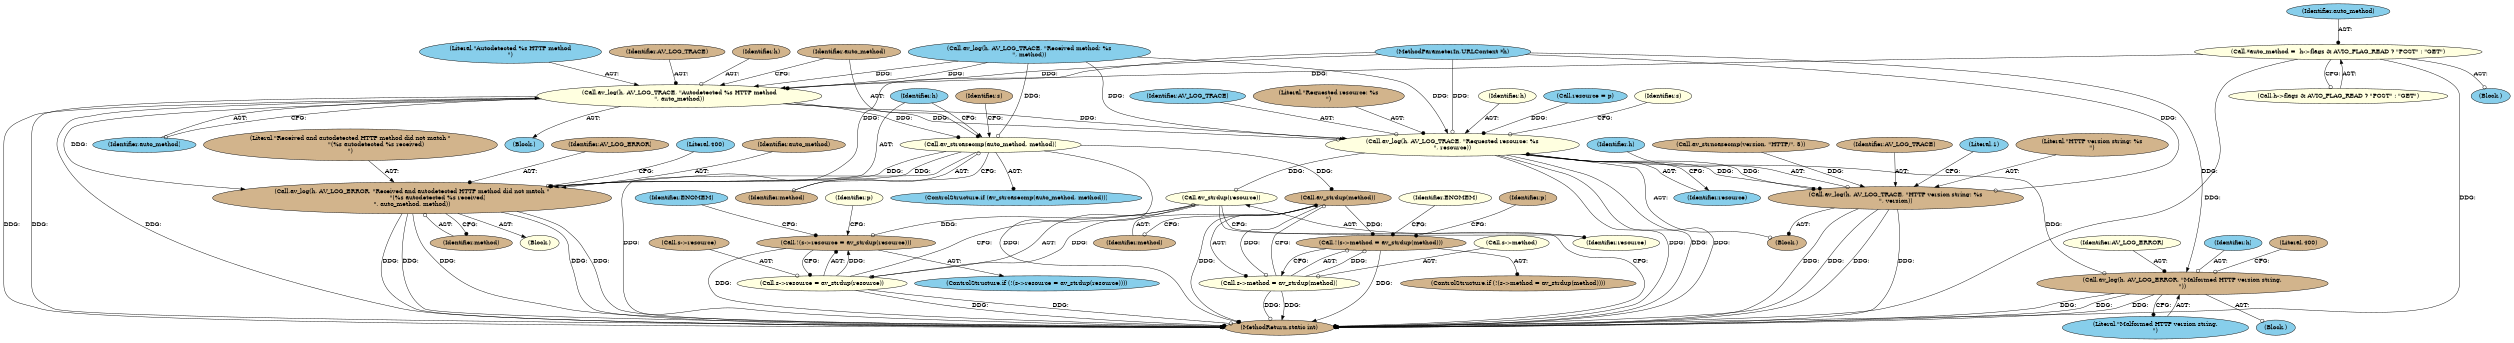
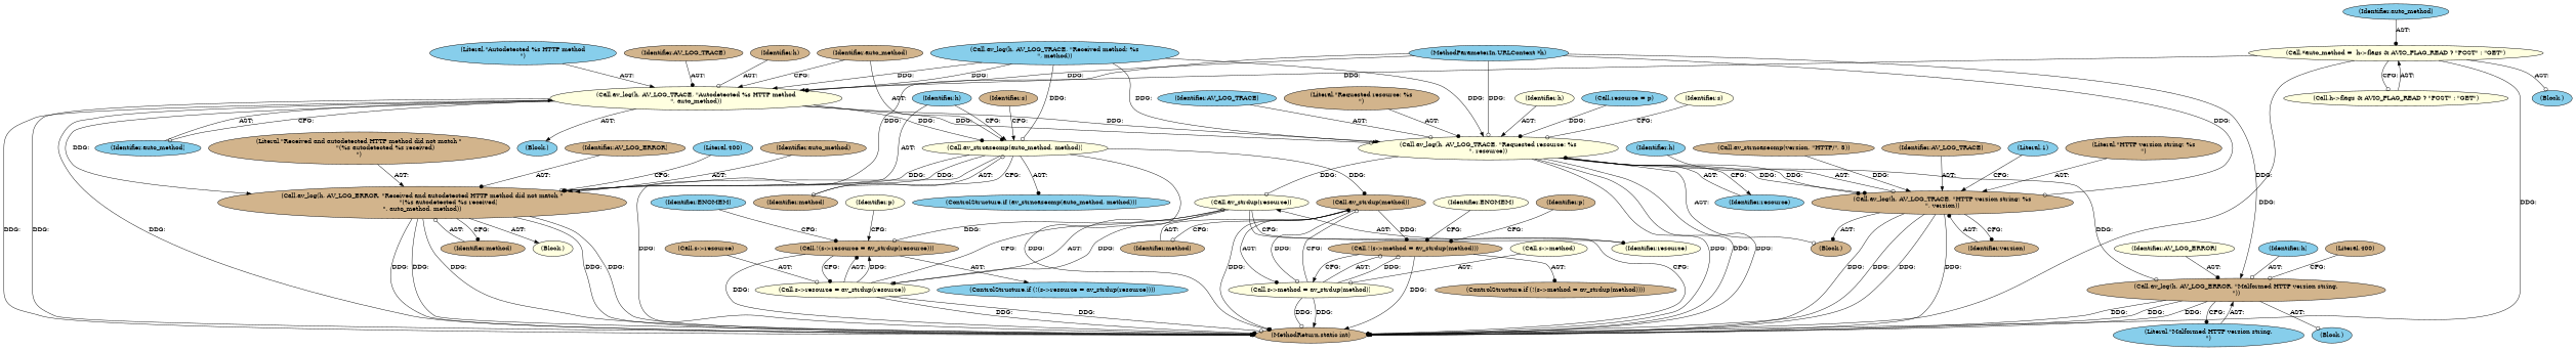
  digraph {
    node [fillcolor=tan style=filled]
    edge [arrowhead=odot]
    n1 [fillcolor=lightyellow label="(Call,*auto_method =  h->flags & AVIO_FLAG_READ ? \"POST\" : \"GET\")"]
    n2 [fillcolor=lightyellow label="(Call,av_log(h, AV_LOG_TRACE, \"Autodetected %s HTTP method\n\", auto_method))"]
    n3 [fillcolor=skyblue label="(Block,)"]
    n4 [fillcolor=lightyellow label="(Call,h->flags & AVIO_FLAG_READ ? \"POST\" : \"GET\")"]
    n5 [label="(MethodReturn,static int)"]
    n6 [fillcolor=lightyellow label="(Call,av_strcasecmp(auto_method, method))"]
    n7 [label="(Call,av_log(h, AV_LOG_ERROR, \"Received and autodetected HTTP method did not match \"\n                           \"(%s autodetected %s received)\n\", auto_method, method))"]
    n8 [fillcolor=lightyellow label="(Call,av_log(h, AV_LOG_TRACE, \"Requested resource: %s\n\", resource))"]
    n9 [fillcolor=skyblue label="(Block,)"]
    n10 [fillcolor=skyblue label="(Identifier,auto_method)"]
    n11 [label="(Call,av_strdup(method))"]
    n12 [label="(Identifier,method)"]
-   n13 [fillcolor=skyblue label="(ControlStructure,if (av_strcasecmp(auto_method, method)))"]
+   n13 [fillcolor=skyblue label="(ControlStructure,if (av_strncasecmp(auto_method, method)))"]
    n14 [label="(Identifier,method)"]
    n15 [fillcolor=lightyellow label="(Block,)"]
    n16 [fillcolor=lightyellow label="(Call,av_strdup(resource))"]
    n17 [label="(Call,av_log(h, AV_LOG_ERROR, \"Malformed HTTP version string.\n\"))"]
    n18 [label="(Call,av_log(h, AV_LOG_TRACE, \"HTTP version string: %s\n\", version))"]
    n19 [label="(Block,)"]
    n20 [fillcolor=skyblue label="(Identifier,resource)"]
    n21 [label="(Call,!(s->method = av_strdup(method)))"]
    n22 [fillcolor=lightyellow label="(Call,s->method = av_strdup(method))"]
    n23 [label="(Identifier,method)"]
    n24 [label="(ControlStructure,if (!(s->method = av_strdup(method))))"]
    n25 [label="(Call,!(s->resource = av_strdup(resource)))"]
    n26 [fillcolor=lightyellow label="(Call,s->resource = av_strdup(resource))"]
    n27 [fillcolor=lightyellow label="(Identifier,resource)"]
    n28 [fillcolor=skyblue label="(Literal,\"Malformed HTTP version string.\n\")"]
    n29 [fillcolor=skyblue label="(Block,)"]
+   n30 [label="(Identifier,version)"]
    n31 [fillcolor=skyblue label="(ControlStructure,if (!(s->resource = av_strdup(resource))))"]
    n32 [fillcolor=skyblue label="(Call,resource = p)"]
    n33 [fillcolor=skyblue label="(Literal,400)"]
    n34 [fillcolor=skyblue label="(Identifier,h)"]
    n35 [fillcolor=skyblue label="(Identifier,auto_method)"]
    n36 [label="(Literal,400)"]
    n37 [fillcolor=skyblue label="(Call,av_log(h, AV_LOG_TRACE, \"Received method: %s\n\", method))"]
    n38 [label="(Call,av_strncasecmp(version, \"HTTP/\", 5))"]
    n39 [fillcolor=lightyellow label="(Identifier,s)"]
    n40 [fillcolor=lightyellow label="(Identifier,AV_LOG_ERROR)"]
    n41 [label="(Identifier,AV_LOG_TRACE)"]
    n42 [label="(Identifier,s)"]
    n43 [fillcolor=skyblue label="(Identifier,h)"]
    n44 [fillcolor=lightyellow label="(Identifier,ENOMEM)"]
    n45 [fillcolor=lightyellow label="(Call,s->method)"]
    n46 [label="(Identifier,h)"]
    n47 [fillcolor=lightyellow label="(Identifier,p)"]
    n48 [label="(Identifier,auto_method)"]
    n49 [label="(Literal,\"Received and autodetected HTTP method did not match \"\n                           \"(%s autodetected %s received)\n\")"]
    n50 [fillcolor=skyblue label="(Literal,\"Autodetected %s HTTP method\n\")"]
    n51 [fillcolor=skyblue label="(Literal,1)"]
    n52 [label="(Identifier,AV_LOG_ERROR)"]
    n53 [fillcolor=skyblue label="(Identifier,ENOMEM)"]
    n54 [fillcolor=skyblue label="(MethodParameterIn,URLContext *h)"]
    n55 [fillcolor=skyblue label="(Identifier,AV_LOG_TRACE)"]
    n56 [label="(Literal,\"HTTP version string: %s\n\")"]
    n57 [fillcolor=skyblue label="(Identifier,h)"]
    n58 [label="(Call,s->resource)"]
    n59 [label="(Literal,\"Requested resource: %s\n\")"]
    n60 [label="(Identifier,p)"]
    n61 [fillcolor=lightyellow label="(Identifier,h)"]
    n62 [label="(Identifier,AV_LOG_TRACE)"]
    n63 [label="(Identifier,auto_method)"]
    n1 -> n2 [arrowhead=normal label="DDG: "]
    n1 -> n3 [label="AST: "]
    n1 -> n4 [label="CFG: "]
    n1 -> n5 [arrowhead=dot label="DDG: "]
    n1 -> n5 [arrowhead=dot label="DDG: "]
    n2 -> n5 [arrowhead=normal label="DDG: "]
    n2 -> n5 [arrowhead=normal label="DDG: "]
    n2 -> n5 [label="DDG: "]
    n2 -> n6 [arrowhead=dot label="DDG: "]
    n2 -> n7 [arrowhead=normal label="DDG: "]
    n2 -> n8 [label="DDG: "]
    n2 -> n8 [arrowhead=normal label="DDG: "]
    n2 -> n9 [arrowhead=normal label="AST: "]
    n2 -> n10 [label="CFG: "]
    n4 -> n1 [arrowhead=normal label="AST: "]
    n6 -> n5 [arrowhead=dot label="DDG: "]
    n6 -> n5 [arrowhead=dot label="DDG: "]
    n6 -> n7 [label="DDG: "]
    n6 -> n7 [arrowhead=normal label="DDG: "]
    n6 -> n11 [arrowhead=dot label="DDG: "]
    n6 -> n12 [label="CFG: "]
    n6 -> n13 [arrowhead=dot label="AST: "]
    n7 -> n5 [arrowhead=normal label="DDG: "]
    n7 -> n5 [label="DDG: "]
    n7 -> n5 [label="DDG: "]
    n7 -> n5 [label="DDG: "]
    n7 -> n5 [label="DDG: "]
    n7 -> n14 [arrowhead=dot label="CFG: "]
    n7 -> n15 [arrowhead=normal label="AST: "]
    n8 -> n5 [arrowhead=normal label="DDG: "]
    n8 -> n5 [arrowhead=normal label="DDG: "]
    n8 -> n5 [arrowhead=dot label="DDG: "]
    n8 -> n16 [label="DDG: "]
    n8 -> n17 [label="DDG: "]
    n8 -> n18 [arrowhead=dot label="DDG: "]
    n8 -> n18 [arrowhead=dot label="DDG: "]
    n8 -> n19 [label="AST: "]
    n8 -> n20 [arrowhead=normal label="CFG: "]
    n10 -> n2 [arrowhead=normal label="AST: "]
    n11 -> n5 [arrowhead=dot label="DDG: "]
    n11 -> n21 [arrowhead=dot label="DDG: "]
    n11 -> n22 [arrowhead=dot label="AST: "]
    n11 -> n22 [label="DDG: "]
    n11 -> n23 [label="CFG: "]
    n12 -> n6 [label="AST: "]
    n14 -> n7 [label="AST: "]
    n16 -> n5 [arrowhead=dot label="CFG: "]
    n16 -> n25 [label="DDG: "]
    n16 -> n26 [label="AST: "]
    n16 -> n26 [arrowhead=normal label="DDG: "]
    n16 -> n27 [arrowhead=dot label="CFG: "]
    n17 -> n5 [arrowhead=dot label="DDG: "]
    n17 -> n5 [arrowhead=dot label="DDG: "]
    n17 -> n5 [arrowhead=dot label="DDG: "]
    n17 -> n28 [arrowhead=dot label="CFG: "]
    n17 -> n29 [label="AST: "]
    n18 -> n5 [label="DDG: "]
    n18 -> n5 [label="DDG: "]
    n18 -> n5 [label="DDG: "]
    n18 -> n5 [arrowhead=normal label="DDG: "]
    n18 -> n19 [arrowhead=dot label="AST: "]
+   n18 -> n30 [arrowhead=dot label="CFG: "]
    n20 -> n8 [arrowhead=dot label="AST: "]
    n21 -> n5 [arrowhead=normal label="DDG: "]
    n21 -> n22 [arrowhead=normal label="CFG: "]
    n21 -> n24 [arrowhead=dot label="AST: "]
    n22 -> n5 [arrowhead=normal label="DDG: "]
    n22 -> n5 [label="DDG: "]
    n22 -> n11 [label="CFG: "]
    n22 -> n21 [label="AST: "]
    n22 -> n21 [label="DDG: "]
    n23 -> n11 [arrowhead=dot label="AST: "]
    n25 -> n5 [label="DDG: "]
    n25 -> n26 [arrowhead=dot label="CFG: "]
    n25 -> n31 [arrowhead=normal label="AST: "]
    n26 -> n5 [label="DDG: "]
    n26 -> n5 [arrowhead=dot label="DDG: "]
    n26 -> n16 [label="CFG: "]
    n26 -> n25 [arrowhead=dot label="AST: "]
    n26 -> n25 [arrowhead=normal label="DDG: "]
    n27 -> n16 [arrowhead=normal label="AST: "]
    n28 -> n17 [arrowhead=normal label="AST: "]
+   n30 -> n18 [arrowhead=dot label="AST: "]
    n32 -> n8 [arrowhead=dot label="DDG: "]
    n33 -> n7 [label="CFG: "]
    n34 -> n18 [label="AST: "]
    n35 -> n1 [arrowhead=dot label="AST: "]
    n36 -> n17 [label="CFG: "]
    n37 -> n2 [arrowhead=dot label="DDG: "]
    n37 -> n2 [arrowhead=normal label="DDG: "]
    n37 -> n6 [label="DDG: "]
    n37 -> n8 [arrowhead=normal label="DDG: "]
    n37 -> n8 [arrowhead=normal label="DDG: "]
    n38 -> n18 [arrowhead=normal label="DDG: "]
    n39 -> n8 [label="CFG: "]
    n40 -> n17 [arrowhead=dot label="AST: "]
    n41 -> n18 [arrowhead=normal label="AST: "]
    n42 -> n6 [arrowhead=normal label="CFG: "]
    n43 -> n6 [arrowhead=normal label="CFG: "]
    n43 -> n7 [arrowhead=dot label="AST: "]
    n44 -> n21 [arrowhead=dot label="CFG: "]
    n45 -> n22 [label="AST: "]
    n46 -> n2 [label="AST: "]
    n47 -> n25 [arrowhead=normal label="CFG: "]
    n48 -> n7 [arrowhead=normal label="AST: "]
    n49 -> n7 [arrowhead=normal label="AST: "]
    n50 -> n2 [arrowhead=normal label="AST: "]
    n51 -> n18 [arrowhead=normal label="CFG: "]
    n52 -> n7 [arrowhead=dot label="AST: "]
    n53 -> n25 [arrowhead=dot label="CFG: "]
    n54 -> n2 [arrowhead=normal label="DDG: "]
    n54 -> n7 [arrowhead=normal label="DDG: "]
    n54 -> n8 [label="DDG: "]
    n54 -> n17 [arrowhead=normal label="DDG: "]
    n54 -> n18 [label="DDG: "]
    n55 -> n8 [label="AST: "]
    n56 -> n18 [arrowhead=normal label="AST: "]
    n57 -> n17 [label="AST: "]
    n58 -> n26 [label="AST: "]
    n59 -> n8 [arrowhead=dot label="AST: "]
    n60 -> n21 [arrowhead=dot label="CFG: "]
    n61 -> n8 [arrowhead=normal label="AST: "]
    n62 -> n2 [arrowhead=dot label="AST: "]
    n63 -> n2 [arrowhead=normal label="CFG: "]
    n63 -> n6 [arrowhead=dot label="AST: "]
  }
